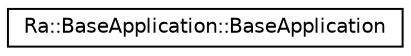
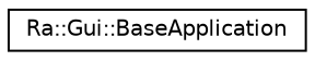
  digraph {
    rankdir=LR
-   n1 [color=black fillcolor=white fontname=Helvetica fontsize=10 height=0.2 label="Ra::BaseApplication::BaseApplication" shape=record style=filled width=0.4]
+   n1 [color=black fillcolor=white fontname=Helvetica fontsize=10 height=0.2 label="Ra::Gui::BaseApplication" shape=record style=filled width=0.4]
  }
